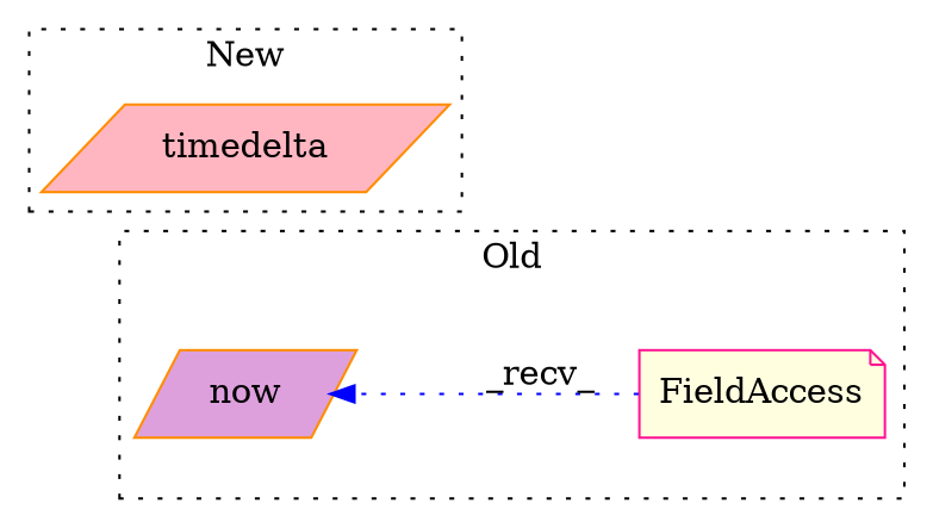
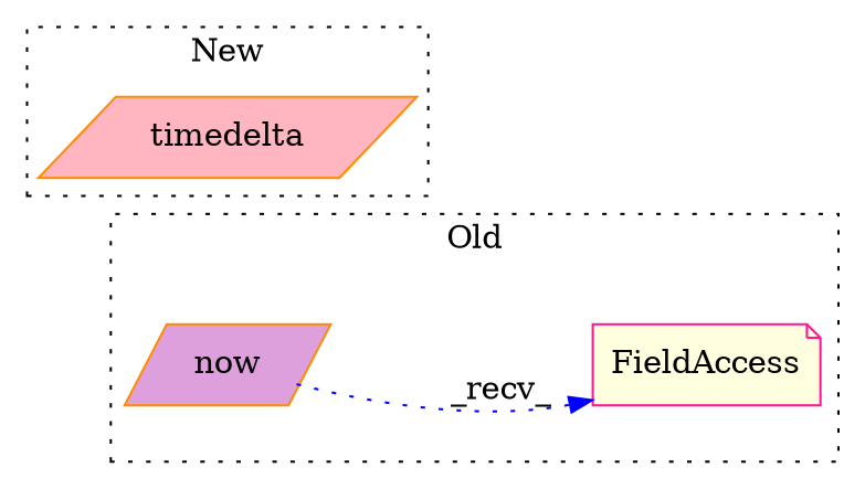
  digraph {
    rankdir=LR
    node [a=32 shape=parallelogram style=filled color=darkorange]
    n1 [l=5 label=now s=4744 fillcolor=plum]
    n2 [a=22 l=13 label=FieldAccess s=4722 shape=note fillcolor=lightyellow color=deeppink]
    n3 [l="10,1" label=timedelta s="5013,5040" fillcolor=lightpink]
    subgraph cluster_1 {
      label=Old
      style=dotted
      n1
      n2
    }
    subgraph cluster_2 {
      label=New
      style=dotted
      n3
    }
-   n2 -> n1 [label=_recv_ color=blue style=dotted]
+   n1 -> n2 [label=_recv_ color=blue style=dotted]
  }
